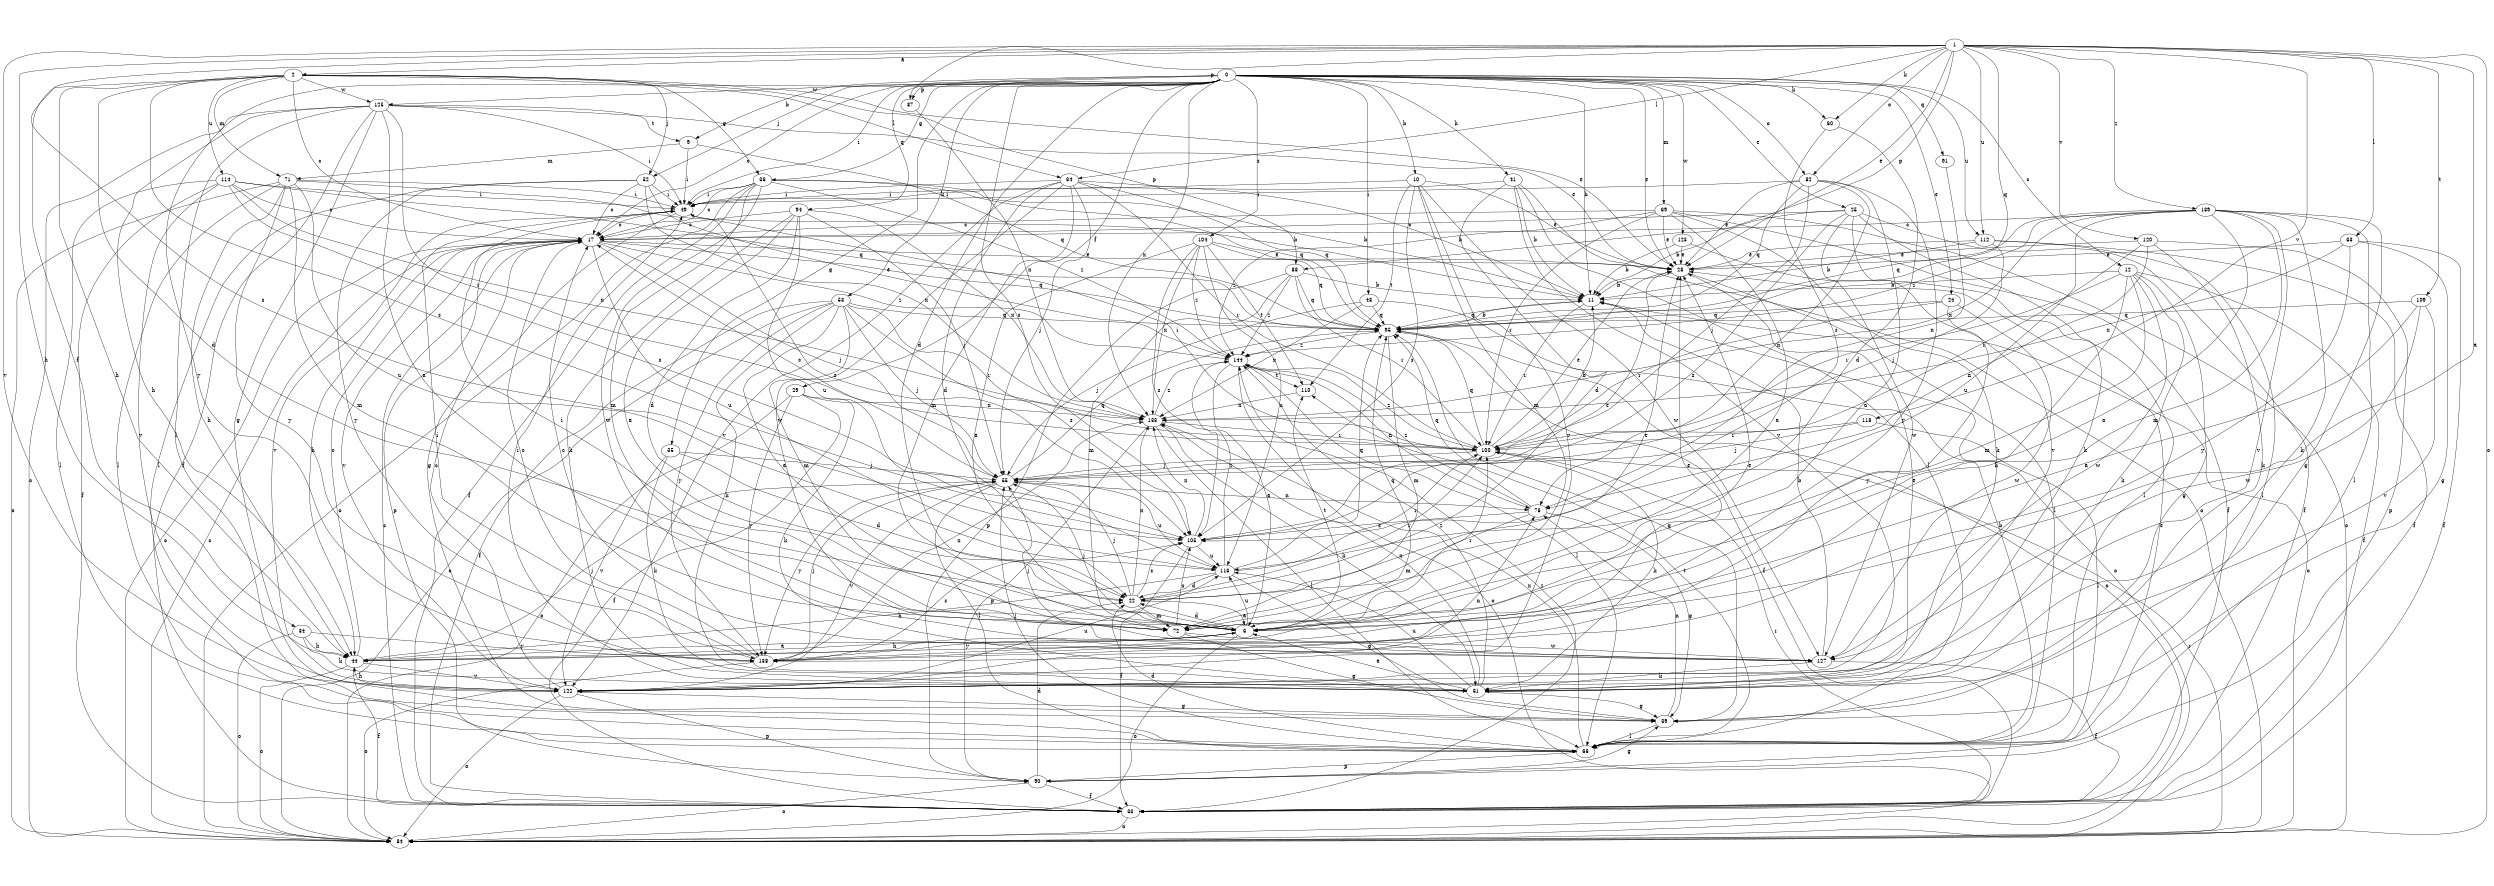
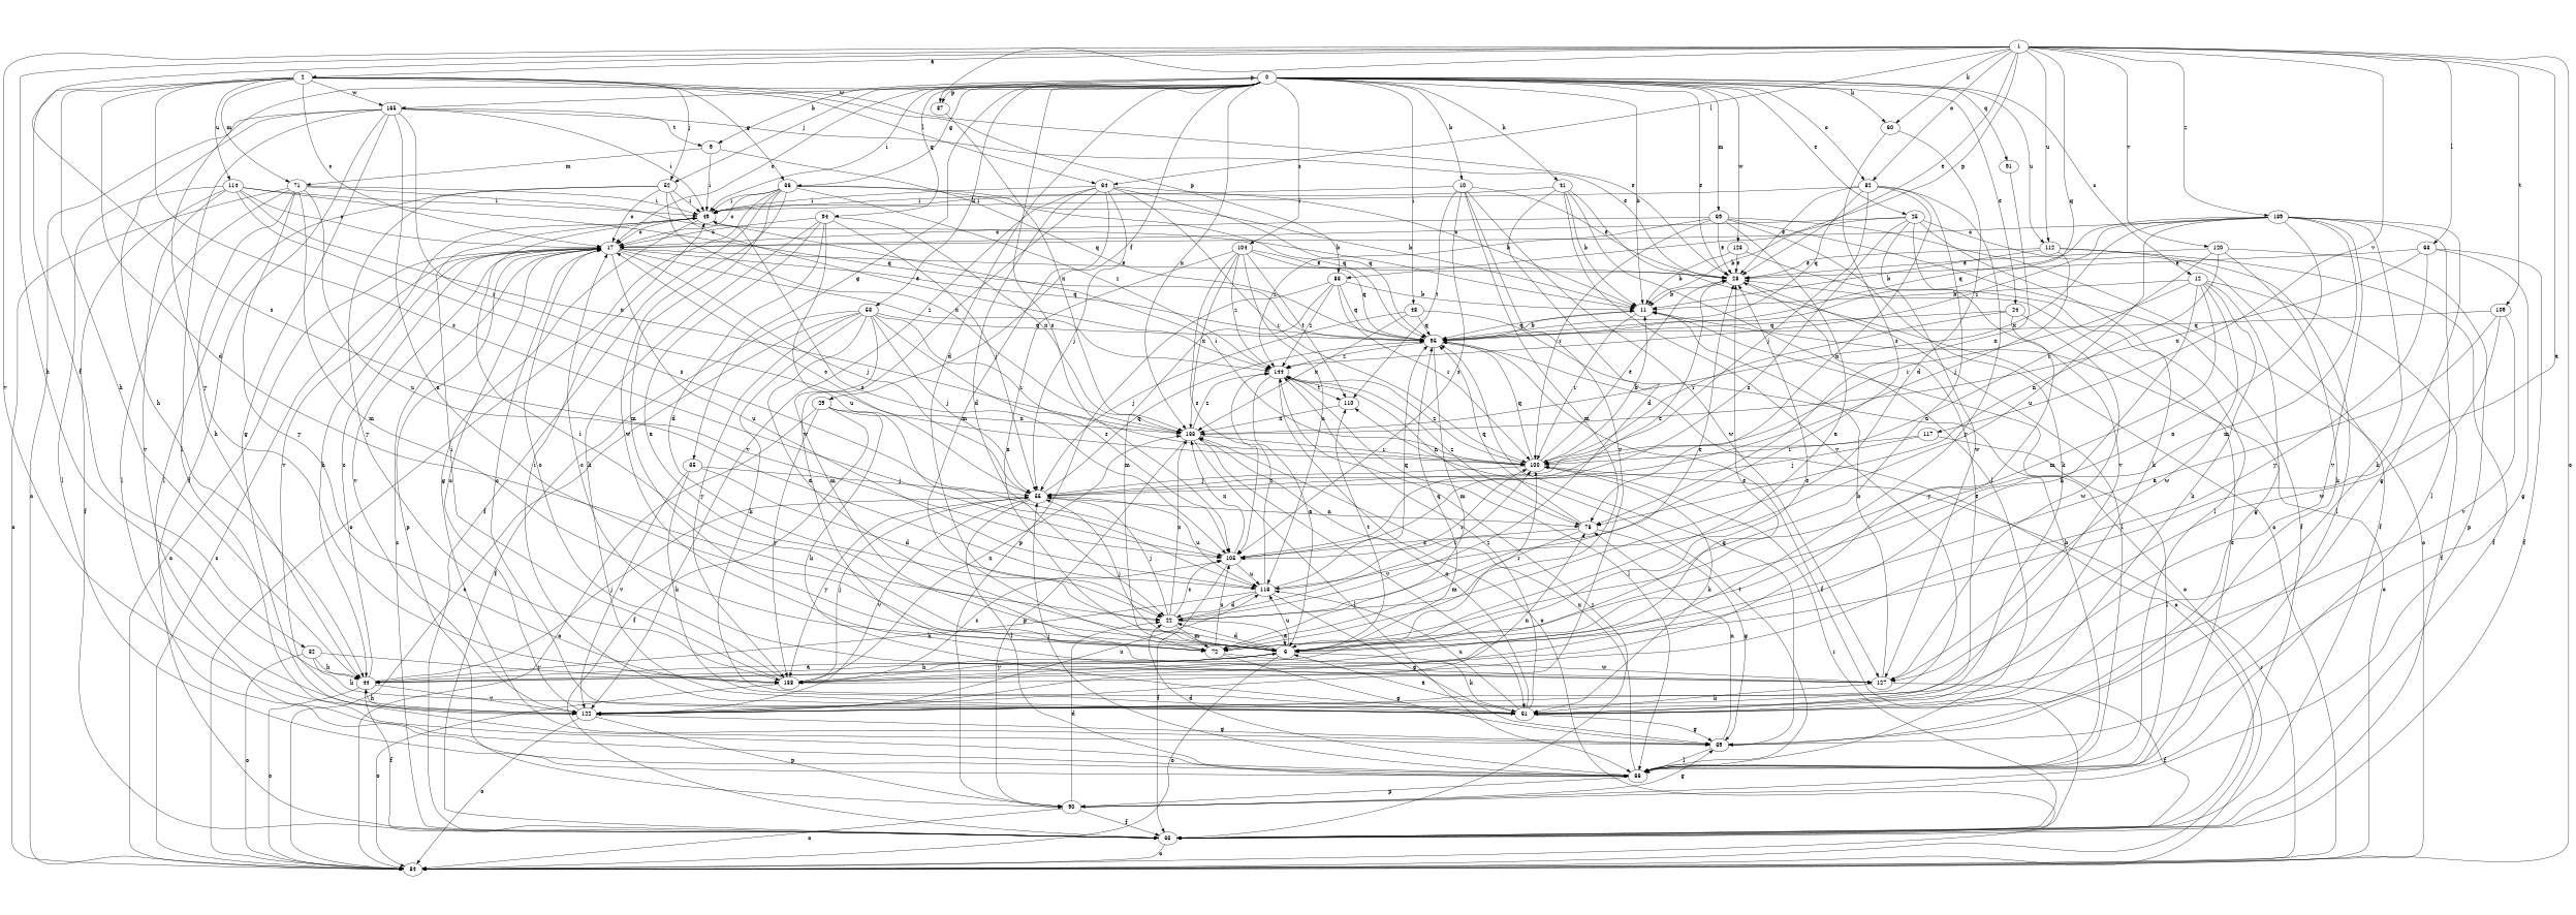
  strict digraph {
    0
    9
    10
    11
    12
    17
    22
    24
    25
    28
    29
    35
    36
    41
    48
    49
    52
    n18 [label=53]
    60
    69
    82
    87
    91
    94
    104
    105
    112
    123
-   125
+   125 [label=165]
    133
    138
    95
    71
    122
    110
    72
    127
    84
    100
    44
    61
    33
    39
    55
    116
    90
    144
    6
    66
    78
    1
    2
    63
    64
    88
    109
-   118
+   118 [label=117]
    120
    139
-   32 [label=34]
+   32
    114
    0 -> 9 [label=b]
    0 -> 10 [label=b]
    0 -> 11 [label=b]
    0 -> 12 [label=c]
    0 -> 17 [label=c]
    0 -> 22 [label=d]
    0 -> 24 [label=e]
    0 -> 25 [label=e]
    0 -> 28 [label=e]
    0 -> 29 [label=f]
    0 -> 35 [label=g]
    0 -> 36 [label=g]
    0 -> 41 [label=h]
    0 -> 48 [label=i]
    0 -> 49 [label=i]
    0 -> 52 [label=j]
    0 -> n18 [label=k]
    0 -> 60 [label=k]
    0 -> 69 [label=m]
    0 -> 82 [label=o]
    0 -> 87 [label=p]
    0 -> 91 [label=q]
    0 -> 94 [label=q]
    0 -> 104 [label=s]
    0 -> 105 [label=s]
    0 -> 112 [label=u]
    0 -> 123 [label=w]
    0 -> 125 [label=w]
    0 -> 133 [label=x]
    0 -> 138 [label=y]
    9 -> 49 [label=i]
    9 -> 95 [label=q]
    9 -> 71 [label=m]
    10 -> 28 [label=e]
    10 -> 49 [label=i]
    10 -> 105 [label=s]
    10 -> 122 [label=v]
    10 -> 110 [label=t]
    10 -> 72 [label=m]
    10 -> 127 [label=w]
    11 -> 95 [label=q]
    11 -> 84 [label=o]
    11 -> 100 [label=r]
    12 -> 11 [label=b]
    12 -> 72 [label=m]
    12 -> 127 [label=w]
    12 -> 100 [label=r]
    12 -> 44 [label=h]
    12 -> 61 [label=k]
    12 -> 33 [label=f]
    12 -> 39 [label=g]
    17 -> 28 [label=e]
    17 -> 95 [label=q]
    17 -> 122 [label=v]
    17 -> 84 [label=o]
    17 -> 44 [label=h]
    17 -> 55 [label=j]
    17 -> 116 [label=u]
    17 -> 90 [label=p]
    17 -> 144 [label=z]
    22 -> 28 [label=e]
    22 -> 105 [label=s]
    22 -> 133 [label=x]
    22 -> 72 [label=m]
    22 -> 100 [label=r]
    22 -> 55 [label=j]
    22 -> 6 [label=a]
    24 -> 138 [label=y]
    24 -> 95 [label=q]
    24 -> 127 [label=w]
    24 -> 100 [label=r]
    25 -> 11 [label=b]
    25 -> 17 [label=c]
    25 -> 105 [label=s]
    25 -> 122 [label=v]
    25 -> 127 [label=w]
    25 -> 61 [label=k]
    25 -> 33 [label=f]
    28 -> 11 [label=b]
    28 -> 66 [label=l]
    29 -> 133 [label=x]
    29 -> 138 [label=y]
    29 -> 84 [label=o]
    29 -> 61 [label=k]
    29 -> 33 [label=f]
    35 -> 22 [label=d]
    35 -> 122 [label=v]
    35 -> 61 [label=k]
    35 -> 55 [label=j]
    36 -> 11 [label=b]
    36 -> 17 [label=c]
    36 -> 49 [label=i]
    36 -> 95 [label=q]
    36 -> 72 [label=m]
    36 -> 127 [label=w]
    36 -> 84 [label=o]
    36 -> 33 [label=f]
    36 -> 144 [label=z]
    41 -> 11 [label=b]
    41 -> 22 [label=d]
    41 -> 49 [label=i]
    41 -> 122 [label=v]
    41 -> 84 [label=o]
    41 -> 66 [label=l]
    48 -> 133 [label=x]
    48 -> 95 [label=q]
    48 -> 84 [label=o]
    48 -> 55 [label=j]
    49 -> 17 [label=c]
    49 -> 105 [label=s]
    49 -> 122 [label=v]
    49 -> 39 [label=g]
    52 -> 17 [label=c]
    52 -> 49 [label=i]
    52 -> 133 [label=x]
    52 -> 138 [label=y]
    52 -> 144 [label=e]
    52 -> 66 [label=l]
    n18 -> 105 [label=s]
    n18 -> 138 [label=y]
    n18 -> 95 [label=q]
    n18 -> 72 [label=m]
    n18 -> 84 [label=o]
    n18 -> 100 [label=r]
    n18 -> 61 [label=k]
    n18 -> 33 [label=f]
    n18 -> 55 [label=j]
    n18 -> 6 [label=a]
    60 -> 22 [label=d]
    60 -> 105 [label=s]
    69 -> 17 [label=c]
    69 -> 28 [label=e]
    69 -> 84 [label=o]
    69 -> 100 [label=r]
    69 -> 61 [label=k]
    69 -> 33 [label=f]
    69 -> 144 [label=z]
    69 -> 6 [label=a]
    82 -> 28 [label=e]
    82 -> 49 [label=i]
    82 -> 138 [label=y]
    82 -> 95 [label=q]
    82 -> 55 [label=j]
    82 -> 6 [label=a]
    82 -> 78 [label=n]
    87 -> 133 [label=x]
    91 -> 78 [label=n]
    94 -> 17 [label=c]
    94 -> 22 [label=d]
    94 -> 133 [label=x]
    94 -> 61 [label=k]
    94 -> 55 [label=j]
    94 -> 116 [label=u]
    94 -> 6 [label=a]
    104 -> 28 [label=e]
    104 -> 105 [label=s]
    104 -> 133 [label=x]
    104 -> 95 [label=q]
    104 -> 110 [label=t]
    104 -> 116 [label=u]
    104 -> 144 [label=z]
    104 -> 6 [label=a]
    105 -> 28 [label=e]
    105 -> 133 [label=x]
    105 -> 33 [label=f]
    105 -> 116 [label=u]
    112 -> 11 [label=b]
    112 -> 28 [label=e]
    112 -> 33 [label=f]
    112 -> 55 [label=j]
    112 -> 66 [label=l]
    123 -> 11 [label=b]
    123 -> 28 [label=e]
    123 -> 66 [label=l]
    125 -> 9 [label=t]
    125 -> 28 [label=e]
    125 -> 49 [label=i]
    125 -> 84 [label=o]
    125 -> 100 [label=r]
    125 -> 44 [label=h]
    125 -> 33 [label=f]
    125 -> 39 [label=g]
    125 -> 6 [label=a]
    125 -> 66 [label=l]
    133 -> 100 [label=r]
-   133 -> 61 [label=k]
+   133 -> 61 [label=v]
    133 -> 90 [label=p]
    133 -> 144 [label=z]
    133 -> 66 [label=l]
    138 -> 17 [label=c]
    138 -> 28 [label=e]
    138 -> 49 [label=i]
    138 -> 105 [label=s]
    138 -> 133 [label=x]
    138 -> 84 [label=o]
    138 -> 55 [label=j]
    95 -> 11 [label=b]
    95 -> 72 [label=m]
    95 -> 84 [label=o]
    95 -> 33 [label=f]
    95 -> 144 [label=z]
    71 -> 11 [label=b]
    71 -> 49 [label=i]
    71 -> 138 [label=y]
    71 -> 72 [label=m]
    71 -> 84 [label=o]
    71 -> 44 [label=h]
    71 -> 116 [label=u]
    71 -> 66 [label=l]
    122 -> 17 [label=c]
    122 -> 84 [label=o]
    122 -> 44 [label=h]
    122 -> 39 [label=g]
    122 -> 116 [label=u]
    122 -> 90 [label=p]
    122 -> 78 [label=n]
    110 -> 133 [label=x]
    72 -> 105 [label=s]
    72 -> 127 [label=w]
    72 -> 39 [label=g]
    127 -> 11 [label=b]
    127 -> 17 [label=c]
    127 -> 61 [label=k]
    127 -> 33 [label=f]
-   127 -> 55 [label=j]
    84 -> 17 [label=c]
    84 -> 100 [label=r]
    100 -> 11 [label=b]
    100 -> 28 [label=e]
    100 -> 49 [label=i]
    100 -> 95 [label=q]
    100 -> 61 [label=k]
    100 -> 55 [label=j]
    100 -> 144 [label=z]
    44 -> 17 [label=c]
    44 -> 28 [label=e]
    44 -> 122 [label=v]
    44 -> 84 [label=o]
    44 -> 33 [label=f]
    44 -> 55 [label=j]
    44 -> 6 [label=a]
+   61 -> 17 [label=c]
    61 -> 28 [label=e]
    61 -> 49 [label=i]
    61 -> 133 [label=x]
    61 -> 39 [label=g]
    61 -> 116 [label=u]
    61 -> 144 [label=z]
    61 -> 6 [label=a]
    33 -> 17 [label=c]
    33 -> 84 [label=o]
    33 -> 100 [label=r]
    33 -> 144 [label=z]
    39 -> 95 [label=q]
    39 -> 66 [label=l]
    39 -> 78 [label=n]
    55 -> 17 [label=c]
    55 -> 138 [label=y]
    55 -> 95 [label=q]
    55 -> 122 [label=v]
    55 -> 116 [label=u]
    55 -> 66 [label=l]
    55 -> 78 [label=n]
    116 -> 22 [label=d]
    116 -> 95 [label=q]
    116 -> 100 [label=r]
    116 -> 44 [label=h]
    116 -> 39 [label=g]
    116 -> 144 [label=z]
    90 -> 22 [label=d]
    90 -> 28 [label=e]
    90 -> 84 [label=o]
    90 -> 33 [label=f]
    90 -> 39 [label=g]
    144 -> 110 [label=t]
    144 -> 84 [label=o]
    144 -> 6 [label=a]
    144 -> 66 [label=l]
    144 -> 78 [label=n]
    6 -> 22 [label=d]
    6 -> 49 [label=i]
    6 -> 138 [label=y]
    6 -> 95 [label=q]
    6 -> 110 [label=t]
    6 -> 84 [label=o]
    6 -> 100 [label=r]
    6 -> 44 [label=h]
+   6 -> 61 [label=k]
    6 -> 55 [label=j]
    6 -> 116 [label=u]
    66 -> 11 [label=b]
    66 -> 22 [label=d]
    66 -> 133 [label=x]
    66 -> 110 [label=t]
    66 -> 55 [label=j]
    66 -> 90 [label=p]
    78 -> 105 [label=s]
    78 -> 95 [label=q]
    78 -> 72 [label=m]
    78 -> 39 [label=g]
    78 -> 144 [label=z]
    1 -> 28 [label=e]
    1 -> 60 [label=k]
    1 -> 82 [label=o]
    1 -> 87 [label=p]
    1 -> 105 [label=s]
    1 -> 112 [label=u]
    1 -> 95 [label=q]
    1 -> 122 [label=v]
    1 -> 84 [label=o]
    1 -> 44 [label=h]
    1 -> 6 [label=a]
    1 -> 2 [label=a]
    1 -> 63 [label=l]
    1 -> 64 [label=l]
    1 -> 88 [label=p]
    1 -> 109 [label=t]
    1 -> 118 [label=v]
    1 -> 120 [label=v]
    1 -> 139 [label=z]
    2 -> 17 [label=c]
    2 -> 22 [label=d]
    2 -> 28 [label=e]
    2 -> 36 [label=g]
    2 -> 52 [label=j]
    2 -> 105 [label=s]
    2 -> 125 [label=w]
    2 -> 71 [label=m]
    2 -> 44 [label=h]
    2 -> 64 [label=l]
    2 -> 88 [label=p]
    2 -> 32 [label=f]
    2 -> 114 [label=u]
    63 -> 28 [label=e]
    63 -> 133 [label=x]
    63 -> 138 [label=y]
    63 -> 33 [label=f]
    63 -> 39 [label=g]
    64 -> 11 [label=b]
    64 -> 22 [label=d]
    64 -> 49 [label=i]
    64 -> 95 [label=q]
    64 -> 122 [label=v]
    64 -> 72 [label=m]
    64 -> 127 [label=w]
    64 -> 100 [label=r]
    64 -> 55 [label=j]
    88 -> 11 [label=b]
    88 -> 95 [label=q]
    88 -> 72 [label=m]
    88 -> 100 [label=r]
    88 -> 90 [label=p]
    88 -> 144 [label=z]
    109 -> 95 [label=q]
    109 -> 122 [label=v]
    109 -> 127 [label=w]
    109 -> 6 [label=a]
    118 -> 100 [label=r]
    118 -> 55 [label=j]
    118 -> 66 [label=l]
    120 -> 28 [label=e]
    120 -> 100 [label=r]
    120 -> 61 [label=k]
    120 -> 90 [label=p]
    120 -> 78 [label=n]
    139 -> 17 [label=c]
    139 -> 133 [label=x]
    139 -> 95 [label=q]
    139 -> 122 [label=v]
    139 -> 72 [label=m]
    139 -> 61 [label=k]
    139 -> 39 [label=g]
    139 -> 116 [label=u]
    139 -> 144 [label=z]
    139 -> 6 [label=a]
    139 -> 66 [label=l]
    32 -> 138 [label=y]
    32 -> 84 [label=o]
    32 -> 44 [label=h]
    32 -> 61 [label=k]
    114 -> 17 [label=c]
    114 -> 49 [label=i]
    114 -> 105 [label=s]
    114 -> 133 [label=x]
    114 -> 95 [label=q]
    114 -> 122 [label=v]
    114 -> 33 [label=f]
    114 -> 66 [label=l]
  }
